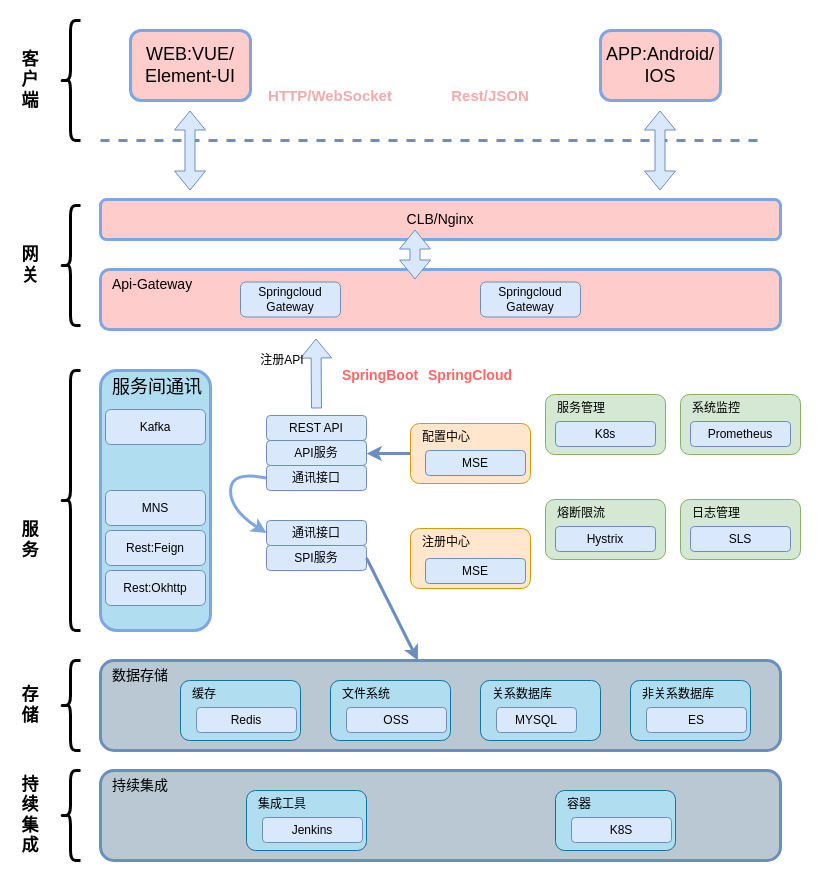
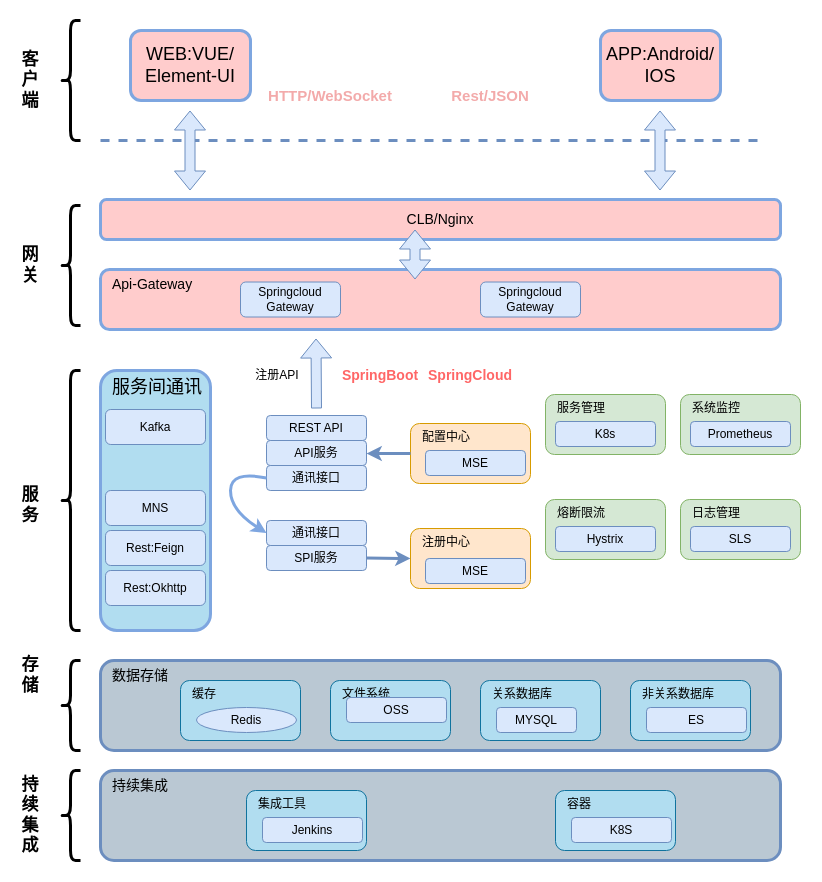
  <mxCell id="0" />
  <mxCell id="1" parent="0" />
  <mxCell id="2" value="&lt;span style=&quot;font-size: 18px;&quot;&gt;&lt;font style=&quot;font-size: 18px;&quot;&gt;WEB:VUE/&lt;/font&gt;&lt;/span&gt;&lt;div style=&quot;font-size: 18px;&quot;&gt;&lt;font style=&quot;font-size: 18px;&quot;&gt;Element-UI&lt;/font&gt;&lt;/div&gt;" style="rounded=1;whiteSpace=wrap;html=1;fillColor=#FFCCCC;strokeColor=#7EA6E0;strokeWidth=3;" vertex="1" parent="1"><mxGeometry x="130" y="30" width="120" height="70" as="geometry" /></mxCell>
  <mxCell id="3" value="" style="shape=curlyBracket;whiteSpace=wrap;html=1;rounded=1;labelPosition=left;verticalLabelPosition=middle;align=right;verticalAlign=middle;strokeWidth=3;" vertex="1" parent="1"><mxGeometry x="60" y="20" width="20" height="120" as="geometry" /></mxCell>
  <mxCell id="4" value="&lt;b&gt;&lt;font style=&quot;font-size: 17px;&quot;&gt;客户端&lt;/font&gt;&lt;/b&gt;" style="text;html=1;align=center;verticalAlign=middle;whiteSpace=wrap;rounded=0;" vertex="1" parent="1"><mxGeometry x="20" y="65" width="20" height="30" as="geometry" /></mxCell>
  <mxCell id="5" value="" style="endArrow=none;dashed=1;html=1;rounded=1;strokeWidth=3;fillColor=#dae8fc;strokeColor=#6C8EBF;curved=0;" edge="1" parent="1"><mxGeometry width="50" height="50" relative="1" as="geometry"><mxPoint x="100" y="140" as="sourcePoint" /><mxPoint x="760" y="140" as="targetPoint" /></mxGeometry></mxCell>
  <mxCell id="6" value="&lt;span style=&quot;font-size: 18px;&quot;&gt;APP:Android/&lt;/span&gt;&lt;div&gt;&lt;span style=&quot;font-size: 18px;&quot;&gt;IOS&lt;/span&gt;&lt;/div&gt;" style="rounded=1;whiteSpace=wrap;html=1;fillColor=#FFCCCC;strokeColor=#7EA6E0;strokeWidth=3;" vertex="1" parent="1"><mxGeometry x="600" y="30" width="120" height="70" as="geometry" /></mxCell>
  <mxCell id="7" value="HTTP/WebSocket" style="text;html=1;align=center;verticalAlign=middle;whiteSpace=wrap;rounded=0;fontStyle=1;fontSize=15;fontColor=#f3aaaa;" vertex="1" parent="1"><mxGeometry x="300" y="80" width="60" height="30" as="geometry" /></mxCell>
  <mxCell id="8" value="Rest/JSON" style="text;html=1;align=center;verticalAlign=middle;whiteSpace=wrap;rounded=0;fontStyle=1;fontSize=15;fontColor=#f3aaaa;" vertex="1" parent="1"><mxGeometry x="460" y="80" width="60" height="30" as="geometry" /></mxCell>
  <mxCell id="9" value="" style="shape=flexArrow;endArrow=classic;startArrow=classic;html=1;rounded=0;labelBackgroundColor=#CCFFFF;fillColor=#dae8fc;strokeColor=#6c8ebf;" edge="1" parent="1"><mxGeometry width="100" height="100" relative="1" as="geometry"><mxPoint x="189.5" y="190" as="sourcePoint" /><mxPoint x="189.5" y="110" as="targetPoint" /></mxGeometry></mxCell>
  <mxCell id="10" value="" style="shape=flexArrow;endArrow=classic;startArrow=classic;html=1;rounded=0;labelBackgroundColor=#CCFFFF;fillColor=#dae8fc;strokeColor=#6c8ebf;" edge="1" parent="1"><mxGeometry width="100" height="100" relative="1" as="geometry"><mxPoint x="659.5" y="190" as="sourcePoint" /><mxPoint x="659.5" y="110" as="targetPoint" /></mxGeometry></mxCell>
  <mxCell id="11" value="" style="shape=curlyBracket;whiteSpace=wrap;html=1;rounded=1;labelPosition=left;verticalLabelPosition=middle;align=right;verticalAlign=middle;strokeWidth=3;" vertex="1" parent="1"><mxGeometry x="60" y="205" width="20" height="120" as="geometry" /></mxCell>
  <mxCell id="12" value="&lt;span style=&quot;font-size: 17px;&quot;&gt;&lt;b&gt;网关&lt;/b&gt;&lt;/span&gt;" style="text;html=1;align=center;verticalAlign=middle;whiteSpace=wrap;rounded=0;" vertex="1" parent="1"><mxGeometry x="20" y="250" width="20" height="30" as="geometry" /></mxCell>
  <mxCell id="13" value="&lt;font style=&quot;font-size: 14px;&quot;&gt;CLB/Nginx&lt;/font&gt;" style="rounded=1;whiteSpace=wrap;html=1;fillColor=#FFCCCC;strokeColor=#7EA6E0;strokeWidth=3;" vertex="1" parent="1"><mxGeometry x="100" y="199" width="680" height="40" as="geometry" /></mxCell>
  <mxCell id="14" value="&lt;font style=&quot;font-size: 14px;&quot;&gt;Api-Gateway&lt;/font&gt;" style="rounded=1;whiteSpace=wrap;html=1;fillColor=#FFCCCC;strokeColor=#7EA6E0;strokeWidth=3;align=left;verticalAlign=top;spacingLeft=10;" vertex="1" parent="1"><mxGeometry x="100" y="269" width="680" height="60" as="geometry" /></mxCell>
  <mxCell id="15" value="" style="shape=flexArrow;endArrow=classic;startArrow=classic;html=1;rounded=0;labelBackgroundColor=#CCFFFF;fillColor=#dae8fc;strokeColor=#6c8ebf;" edge="1" parent="1"><mxGeometry width="100" height="100" relative="1" as="geometry"><mxPoint x="414.5" y="279" as="sourcePoint" /><mxPoint x="414.5" y="229" as="targetPoint" /></mxGeometry></mxCell>
  <mxCell id="16" value="Springcloud&lt;div&gt;Gateway&lt;/div&gt;" style="rounded=1;whiteSpace=wrap;html=1;fillColor=#dae8fc;strokeColor=#6c8ebf;" vertex="1" parent="1"><mxGeometry x="240" y="281.5" width="100" height="35" as="geometry" /></mxCell>
  <mxCell id="17" value="Springcloud&lt;div&gt;Gateway&lt;/div&gt;" style="rounded=1;whiteSpace=wrap;html=1;fillColor=#dae8fc;strokeColor=#6c8ebf;" vertex="1" parent="1"><mxGeometry x="480" y="281.5" width="100" height="35" as="geometry" /></mxCell>
  <mxCell id="18" value="" style="shape=curlyBracket;whiteSpace=wrap;html=1;rounded=1;labelPosition=left;verticalLabelPosition=middle;align=right;verticalAlign=middle;strokeWidth=3;" vertex="1" parent="1"><mxGeometry x="60" y="370" width="20" height="260" as="geometry" /></mxCell>
- <mxCell id="19" value="&lt;span style=&quot;font-size: 17px;&quot;&gt;&lt;b&gt;服务&lt;/b&gt;&lt;/span&gt;" style="text;html=1;align=center;verticalAlign=middle;whiteSpace=wrap;rounded=0;" vertex="1" parent="1"><mxGeometry x="20" y="525" width="20" height="30" as="geometry" /></mxCell>
+ <mxCell id="19" value="&lt;span style=&quot;font-size: 17px;&quot;&gt;&lt;b&gt;服务&lt;/b&gt;&lt;/span&gt;" style="text;html=1;align=center;verticalAlign=middle;whiteSpace=wrap;rounded=0;" vertex="1" parent="1"><mxGeometry x="20" y="490" width="20" height="30" as="geometry" /></mxCell>
  <mxCell id="20" value="&lt;span style=&quot;font-size: 18px;&quot;&gt;服务间通讯&lt;/span&gt;" style="rounded=1;whiteSpace=wrap;html=1;fillColor=#b1ddf0;strokeColor=#7EA6E0;strokeWidth=3;spacingLeft=10;verticalAlign=top;align=left;" vertex="1" parent="1"><mxGeometry x="100" y="370" width="110" height="260" as="geometry" /></mxCell>
  <mxCell id="21" value="Kafka" style="rounded=1;whiteSpace=wrap;html=1;fillColor=#dae8fc;strokeColor=#6c8ebf;" vertex="1" parent="1"><mxGeometry x="105" y="409" width="100" height="35" as="geometry" /></mxCell>
  <mxCell id="22" value="Rest:Feign" style="rounded=1;whiteSpace=wrap;html=1;fillColor=#dae8fc;strokeColor=#6c8ebf;" vertex="1" parent="1"><mxGeometry x="105" y="530" width="100" height="35" as="geometry" /></mxCell>
  <mxCell id="23" value="Rest:Okhttp" style="rounded=1;whiteSpace=wrap;html=1;fillColor=#dae8fc;strokeColor=#6c8ebf;" vertex="1" parent="1"><mxGeometry x="105" y="570" width="100" height="35" as="geometry" /></mxCell>
  <mxCell id="24" value="MNS" style="rounded=1;whiteSpace=wrap;html=1;fillColor=#dae8fc;strokeColor=#6c8ebf;" vertex="1" parent="1"><mxGeometry x="105" y="490" width="100" height="35" as="geometry" /></mxCell>
  <mxCell id="25" value="REST API" style="rounded=1;whiteSpace=wrap;html=1;fillColor=#dae8fc;strokeColor=#6c8ebf;" vertex="1" parent="1"><mxGeometry x="266" y="415" width="100" height="25" as="geometry" /></mxCell>
  <mxCell id="26" value="API服务" style="rounded=1;whiteSpace=wrap;html=1;fillColor=#dae8fc;strokeColor=#6c8ebf;" vertex="1" parent="1"><mxGeometry x="266" y="440" width="100" height="25" as="geometry" /></mxCell>
  <mxCell id="27" value="通讯接口" style="rounded=1;whiteSpace=wrap;html=1;fillColor=#dae8fc;strokeColor=#6c8ebf;" vertex="1" parent="1"><mxGeometry x="266" y="465" width="100" height="25" as="geometry" /></mxCell>
  <mxCell id="28" value="" style="shape=flexArrow;endArrow=classic;html=1;rounded=0;fillColor=#dae8fc;strokeColor=#6c8ebf;" edge="1" parent="1"><mxGeometry width="50" height="50" relative="1" as="geometry"><mxPoint x="316" y="408" as="sourcePoint" /><mxPoint x="315.5" y="338" as="targetPoint" /></mxGeometry></mxCell>
- <mxCell id="29" value="注册API" style="text;html=1;align=center;verticalAlign=middle;whiteSpace=wrap;rounded=0;" vertex="1" parent="1"><mxGeometry x="252" y="345" width="60" height="30" as="geometry" /></mxCell>
+ <mxCell id="29" value="注册API" style="text;html=1;align=center;verticalAlign=middle;whiteSpace=wrap;rounded=0;" vertex="1" parent="1"><mxGeometry x="247" y="360" width="60" height="30" as="geometry" /></mxCell>
  <mxCell id="30" value="通讯接口" style="rounded=1;whiteSpace=wrap;html=1;fillColor=#dae8fc;strokeColor=#6c8ebf;" vertex="1" parent="1"><mxGeometry x="266" y="520" width="100" height="25" as="geometry" /></mxCell>
  <mxCell id="31" value="SPI服务" style="rounded=1;whiteSpace=wrap;html=1;fillColor=#dae8fc;strokeColor=#6c8ebf;" vertex="1" parent="1"><mxGeometry x="266" y="545" width="100" height="25" as="geometry" /></mxCell>
  <mxCell id="32" value="" style="curved=1;endArrow=classic;html=1;rounded=0;exitX=0;exitY=0.5;exitDx=0;exitDy=0;entryX=0;entryY=0.5;entryDx=0;entryDy=0;strokeWidth=3;strokeColor=#7EA6E0;" edge="1" parent="1" source="27" target="30"><mxGeometry width="50" height="50" relative="1" as="geometry"><mxPoint x="210" y="460" as="sourcePoint" /><mxPoint x="260" y="510" as="targetPoint" /><Array as="points"><mxPoint x="230" y="470" /><mxPoint x="230" y="510" /></Array></mxGeometry></mxCell>
  <mxCell id="33" value="SpringBoot" style="text;html=1;align=center;verticalAlign=middle;whiteSpace=wrap;rounded=0;fontColor=#FF6666;fontStyle=1;fontSize=14;" vertex="1" parent="1"><mxGeometry x="350" y="360" width="60" height="30" as="geometry" /></mxCell>
  <mxCell id="34" value="SpringCloud" style="text;html=1;align=center;verticalAlign=middle;whiteSpace=wrap;rounded=0;fontColor=#FF6666;fontStyle=1;fontSize=14;" vertex="1" parent="1"><mxGeometry x="440" y="360" width="60" height="30" as="geometry" /></mxCell>
  <mxCell id="35" value="配置中心" style="rounded=1;whiteSpace=wrap;html=1;fillColor=#ffe6cc;strokeColor=#d79b00;align=left;verticalAlign=top;spacingLeft=10;" vertex="1" parent="1"><mxGeometry x="410" y="423" width="120" height="60" as="geometry" /></mxCell>
  <mxCell id="36" value="注册中心" style="rounded=1;whiteSpace=wrap;html=1;fillColor=#ffe6cc;strokeColor=#d79b00;align=left;verticalAlign=top;spacingLeft=10;" vertex="1" parent="1"><mxGeometry x="410" y="528" width="120" height="60" as="geometry" /></mxCell>
  <mxCell id="37" value="MSE" style="rounded=1;whiteSpace=wrap;html=1;fillColor=#dae8fc;strokeColor=#6c8ebf;" vertex="1" parent="1"><mxGeometry x="425" y="450" width="100" height="25" as="geometry" /></mxCell>
  <mxCell id="38" value="MSE" style="rounded=1;whiteSpace=wrap;html=1;fillColor=#dae8fc;strokeColor=#6c8ebf;" vertex="1" parent="1"><mxGeometry x="425" y="558" width="100" height="25" as="geometry" /></mxCell>
  <mxCell id="39" value="" style="endArrow=classic;html=1;rounded=0;exitX=0;exitY=0.5;exitDx=0;exitDy=0;strokeColor=#6C8EBF;strokeWidth=3;" edge="1" parent="1" source="35"><mxGeometry width="50" height="50" relative="1" as="geometry"><mxPoint x="370" y="650" as="sourcePoint" /><mxPoint x="366" y="453" as="targetPoint" /></mxGeometry></mxCell>
- <mxCell id="40" value="" style="endArrow=classic;html=1;rounded=0;exitX=1;exitY=0.5;exitDx=0;exitDy=0;strokeColor=#6C8EBF;strokeWidth=3;" edge="1" parent="1" source="31" target="51"><mxGeometry width="50" height="50" relative="1" as="geometry"><mxPoint x="416" y="453" as="sourcePoint" /><mxPoint x="376" y="463" as="targetPoint" /></mxGeometry></mxCell>
+ <mxCell id="40" value="" style="endArrow=classic;html=1;rounded=0;exitX=1;exitY=0.5;exitDx=0;exitDy=0;entryX=0;entryY=0.5;entryDx=0;entryDy=0;strokeColor=#6C8EBF;strokeWidth=3;" edge="1" parent="1" source="31" target="36"><mxGeometry width="50" height="50" relative="1" as="geometry"><mxPoint x="416" y="453" as="sourcePoint" /><mxPoint x="376" y="463" as="targetPoint" /></mxGeometry></mxCell>
  <mxCell id="41" value="服务管理" style="rounded=1;whiteSpace=wrap;html=1;fillColor=#d5e8d4;strokeColor=#82b366;align=left;verticalAlign=top;spacingLeft=10;" vertex="1" parent="1"><mxGeometry x="545" y="394" width="120" height="60" as="geometry" /></mxCell>
  <mxCell id="42" value="K8s" style="rounded=1;whiteSpace=wrap;html=1;fillColor=#dae8fc;strokeColor=#6c8ebf;" vertex="1" parent="1"><mxGeometry x="555" y="421" width="100" height="25" as="geometry" /></mxCell>
  <mxCell id="43" value="系统监控" style="rounded=1;whiteSpace=wrap;html=1;fillColor=#d5e8d4;strokeColor=#82b366;align=left;verticalAlign=top;spacingLeft=10;" vertex="1" parent="1"><mxGeometry x="680" y="394" width="120" height="60" as="geometry" /></mxCell>
  <mxCell id="44" value="Prometheus" style="rounded=1;whiteSpace=wrap;html=1;fillColor=#dae8fc;strokeColor=#6c8ebf;" vertex="1" parent="1"><mxGeometry x="690" y="421" width="100" height="25" as="geometry" /></mxCell>
  <mxCell id="45" value="熔断限流" style="rounded=1;whiteSpace=wrap;html=1;fillColor=#d5e8d4;strokeColor=#82b366;align=left;verticalAlign=top;spacingLeft=10;" vertex="1" parent="1"><mxGeometry x="545" y="499" width="120" height="60" as="geometry" /></mxCell>
  <mxCell id="46" value="Hystrix" style="rounded=1;whiteSpace=wrap;html=1;fillColor=#dae8fc;strokeColor=#6c8ebf;" vertex="1" parent="1"><mxGeometry x="555" y="526" width="100" height="25" as="geometry" /></mxCell>
  <mxCell id="47" value="日志管理" style="rounded=1;whiteSpace=wrap;html=1;fillColor=#d5e8d4;strokeColor=#82b366;align=left;verticalAlign=top;spacingLeft=10;" vertex="1" parent="1"><mxGeometry x="680" y="499" width="120" height="60" as="geometry" /></mxCell>
  <mxCell id="48" value="SLS" style="rounded=1;whiteSpace=wrap;html=1;fillColor=#dae8fc;strokeColor=#6c8ebf;" vertex="1" parent="1"><mxGeometry x="690" y="526" width="100" height="25" as="geometry" /></mxCell>
  <mxCell id="49" value="" style="shape=curlyBracket;whiteSpace=wrap;html=1;rounded=1;labelPosition=left;verticalLabelPosition=middle;align=right;verticalAlign=middle;strokeWidth=3;" vertex="1" parent="1"><mxGeometry x="60" y="660" width="20" height="90" as="geometry" /></mxCell>
- <mxCell id="50" value="&lt;span style=&quot;font-size: 17px;&quot;&gt;&lt;b&gt;存储&lt;/b&gt;&lt;/span&gt;" style="text;html=1;align=center;verticalAlign=middle;whiteSpace=wrap;rounded=0;" vertex="1" parent="1"><mxGeometry x="20" y="690" width="20" height="30" as="geometry" /></mxCell>
+ <mxCell id="50" value="&lt;span style=&quot;font-size: 17px;&quot;&gt;&lt;b&gt;存储&lt;/b&gt;&lt;/span&gt;" style="text;html=1;align=center;verticalAlign=middle;whiteSpace=wrap;rounded=0;" vertex="1" parent="1"><mxGeometry x="20" y="660" width="20" height="30" as="geometry" /></mxCell>
  <mxCell id="51" value="&lt;font style=&quot;font-size: 14px;&quot;&gt;数据存储&lt;/font&gt;" style="rounded=1;whiteSpace=wrap;html=1;fillColor=#bac8d3;strokeColor=#6C8EBF;strokeWidth=3;align=left;verticalAlign=top;spacingLeft=10;" vertex="1" parent="1"><mxGeometry x="100" y="660" width="680" height="90" as="geometry" /></mxCell>
  <mxCell id="52" value="" style="group" vertex="1" connectable="0" parent="1"><mxGeometry x="180" y="680" width="120" height="60" as="geometry" /></mxCell>
  <mxCell id="53" value="缓存" style="rounded=1;whiteSpace=wrap;html=1;fillColor=#b1ddf0;strokeColor=#10739e;verticalAlign=top;align=left;spacingLeft=10;movable=1;resizable=1;rotatable=1;deletable=1;editable=1;locked=0;connectable=1;" vertex="1" parent="52"><mxGeometry width="120" height="60" as="geometry" /></mxCell>
- <mxCell id="54" value="Redis" style="rounded=1;whiteSpace=wrap;html=1;fillColor=#dae8fc;strokeColor=#6c8ebf;movable=1;resizable=1;rotatable=1;deletable=1;editable=1;locked=0;connectable=1;" vertex="1" parent="52"><mxGeometry x="16" y="27" width="100" height="25" as="geometry" /></mxCell>
+ <mxCell id="54" value="Redis" style="ellipse;whiteSpace=wrap;html=1;fillColor=#dae8fc;strokeColor=#6c8ebf;movable=1;resizable=1;rotatable=1;deletable=1;editable=1;locked=0;connectable=1;" vertex="1" parent="52"><mxGeometry x="16" y="27" width="100" height="25" as="geometry" /></mxCell>
  <mxCell id="55" value="" style="group" vertex="1" connectable="0" parent="1"><mxGeometry x="330" y="680" width="120" height="60" as="geometry" /></mxCell>
  <mxCell id="56" value="文件系统" style="rounded=1;whiteSpace=wrap;html=1;fillColor=#b1ddf0;strokeColor=#10739e;verticalAlign=top;align=left;spacingLeft=10;movable=1;resizable=1;rotatable=1;deletable=1;editable=1;locked=0;connectable=1;" vertex="1" parent="55"><mxGeometry width="120" height="60" as="geometry" /></mxCell>
- <mxCell id="57" value="OSS" style="rounded=1;whiteSpace=wrap;html=1;fillColor=#dae8fc;strokeColor=#6c8ebf;movable=1;resizable=1;rotatable=1;deletable=1;editable=1;locked=0;connectable=1;" vertex="1" parent="55"><mxGeometry x="16" y="27" width="100" height="25" as="geometry" /></mxCell>
+ <mxCell id="57" value="OSS" style="rounded=1;whiteSpace=wrap;html=1;fillColor=#dae8fc;strokeColor=#6c8ebf;movable=1;resizable=1;rotatable=1;deletable=1;editable=1;locked=0;connectable=1;" vertex="1" parent="55"><mxGeometry x="16" y="17" width="100" height="25" as="geometry" /></mxCell>
  <mxCell id="58" value="" style="group" vertex="1" connectable="0" parent="1"><mxGeometry x="480" y="680" width="120" height="60" as="geometry" /></mxCell>
  <mxCell id="59" value="关系数据库" style="rounded=1;whiteSpace=wrap;html=1;fillColor=#b1ddf0;strokeColor=#10739e;verticalAlign=top;align=left;spacingLeft=10;movable=1;resizable=1;rotatable=1;deletable=1;editable=1;locked=0;connectable=1;" vertex="1" parent="58"><mxGeometry width="120" height="60" as="geometry" /></mxCell>
  <mxCell id="60" value="MYSQL" style="rounded=1;whiteSpace=wrap;html=1;fillColor=#dae8fc;strokeColor=#6c8ebf;movable=1;resizable=1;rotatable=1;deletable=1;editable=1;locked=0;connectable=1;" vertex="1" parent="58"><mxGeometry x="16" y="27" width="80" height="25" as="geometry" /></mxCell>
  <mxCell id="61" value="" style="group" vertex="1" connectable="0" parent="1"><mxGeometry x="630" y="680" width="120" height="60" as="geometry" /></mxCell>
  <mxCell id="62" value="非关系数据库" style="rounded=1;whiteSpace=wrap;html=1;fillColor=#b1ddf0;strokeColor=#10739e;verticalAlign=top;align=left;spacingLeft=10;movable=1;resizable=1;rotatable=1;deletable=1;editable=1;locked=0;connectable=1;" vertex="1" parent="61"><mxGeometry width="120" height="60" as="geometry" /></mxCell>
  <mxCell id="63" value="ES" style="rounded=1;whiteSpace=wrap;html=1;fillColor=#dae8fc;strokeColor=#6c8ebf;movable=1;resizable=1;rotatable=1;deletable=1;editable=1;locked=0;connectable=1;" vertex="1" parent="61"><mxGeometry x="16" y="27" width="100" height="25" as="geometry" /></mxCell>
  <mxCell id="64" value="" style="shape=curlyBracket;whiteSpace=wrap;html=1;rounded=1;labelPosition=left;verticalLabelPosition=middle;align=right;verticalAlign=middle;strokeWidth=3;" vertex="1" parent="1"><mxGeometry x="60" y="770" width="20" height="90" as="geometry" /></mxCell>
  <mxCell id="65" value="&lt;span style=&quot;font-size: 17px;&quot;&gt;&lt;b&gt;持续集成&lt;/b&gt;&lt;/span&gt;" style="text;html=1;align=center;verticalAlign=middle;whiteSpace=wrap;rounded=0;" vertex="1" parent="1"><mxGeometry x="20" y="800" width="20" height="30" as="geometry" /></mxCell>
  <mxCell id="66" value="&lt;font style=&quot;font-size: 14px;&quot;&gt;持续集成&lt;/font&gt;" style="rounded=1;whiteSpace=wrap;html=1;fillColor=#bac8d3;strokeColor=#6C8EBF;strokeWidth=3;align=left;verticalAlign=top;spacingLeft=10;" vertex="1" parent="1"><mxGeometry x="100" y="770" width="680" height="90" as="geometry" /></mxCell>
  <mxCell id="67" value="" style="group" vertex="1" connectable="0" parent="1"><mxGeometry x="246" y="790" width="120" height="60" as="geometry" /></mxCell>
  <mxCell id="68" value="集成工具" style="rounded=1;whiteSpace=wrap;html=1;fillColor=#b1ddf0;strokeColor=#10739e;verticalAlign=top;align=left;spacingLeft=10;movable=1;resizable=1;rotatable=1;deletable=1;editable=1;locked=0;connectable=1;" vertex="1" parent="67"><mxGeometry width="120" height="60" as="geometry" /></mxCell>
  <mxCell id="69" value="Jenkins" style="rounded=1;whiteSpace=wrap;html=1;fillColor=#dae8fc;strokeColor=#6c8ebf;movable=1;resizable=1;rotatable=1;deletable=1;editable=1;locked=0;connectable=1;" vertex="1" parent="67"><mxGeometry x="16" y="27" width="100" height="25" as="geometry" /></mxCell>
  <mxCell id="70" value="" style="group" vertex="1" connectable="0" parent="1"><mxGeometry x="555" y="790" width="120" height="60" as="geometry" /></mxCell>
  <mxCell id="71" value="容器" style="rounded=1;whiteSpace=wrap;html=1;fillColor=#b1ddf0;strokeColor=#10739e;verticalAlign=top;align=left;spacingLeft=10;movable=1;resizable=1;rotatable=1;deletable=1;editable=1;locked=0;connectable=1;" vertex="1" parent="70"><mxGeometry width="120" height="60" as="geometry" /></mxCell>
  <mxCell id="72" value="K8S" style="rounded=1;whiteSpace=wrap;html=1;fillColor=#dae8fc;strokeColor=#6c8ebf;movable=1;resizable=1;rotatable=1;deletable=1;editable=1;locked=0;connectable=1;" vertex="1" parent="70"><mxGeometry x="16" y="27" width="100" height="25" as="geometry" /></mxCell>
